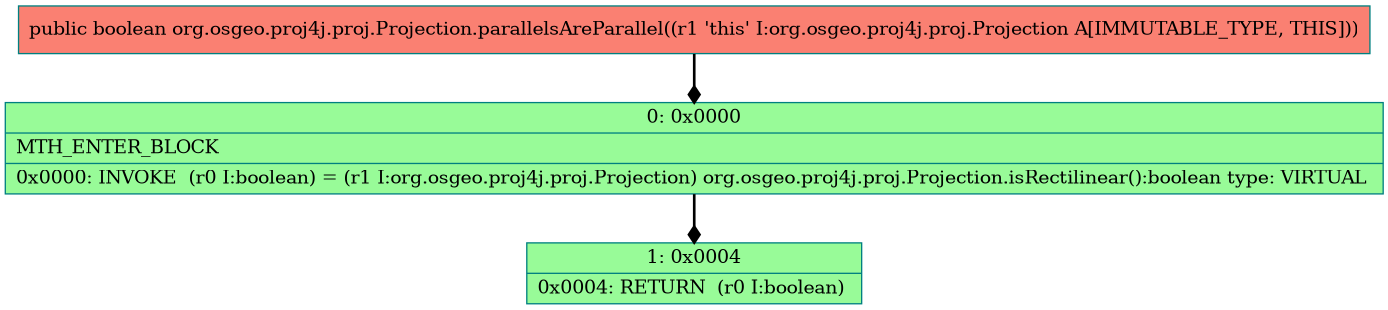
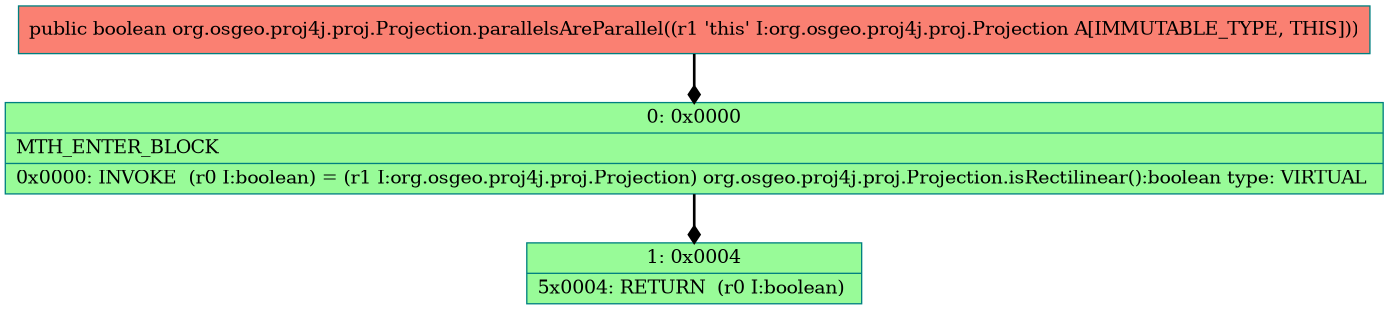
  digraph {
    node [shape=record style=filled fillcolor=palegreen color=teal]
    edge [style=bold arrowhead=diamond]
    n1 [label="{0\:\ 0x0000|MTH_ENTER_BLOCK\l|0x0000: INVOKE  (r0 I:boolean) = (r1 I:org.osgeo.proj4j.proj.Projection) org.osgeo.proj4j.proj.Projection.isRectilinear():boolean type: VIRTUAL \l}"]
-   n2 [label="{1\:\ 0x0004|0x0004: RETURN  (r0 I:boolean) \l}"]
+   n2 [label="{1\:\ 0x0004|5x0004: RETURN  (r0 I:boolean) \l}"]
    n3 [label="{public boolean org.osgeo.proj4j.proj.Projection.parallelsAreParallel((r1 'this' I:org.osgeo.proj4j.proj.Projection A[IMMUTABLE_TYPE, THIS])) }" fillcolor=salmon]
    n1 -> n2
    n3 -> n1
  }
